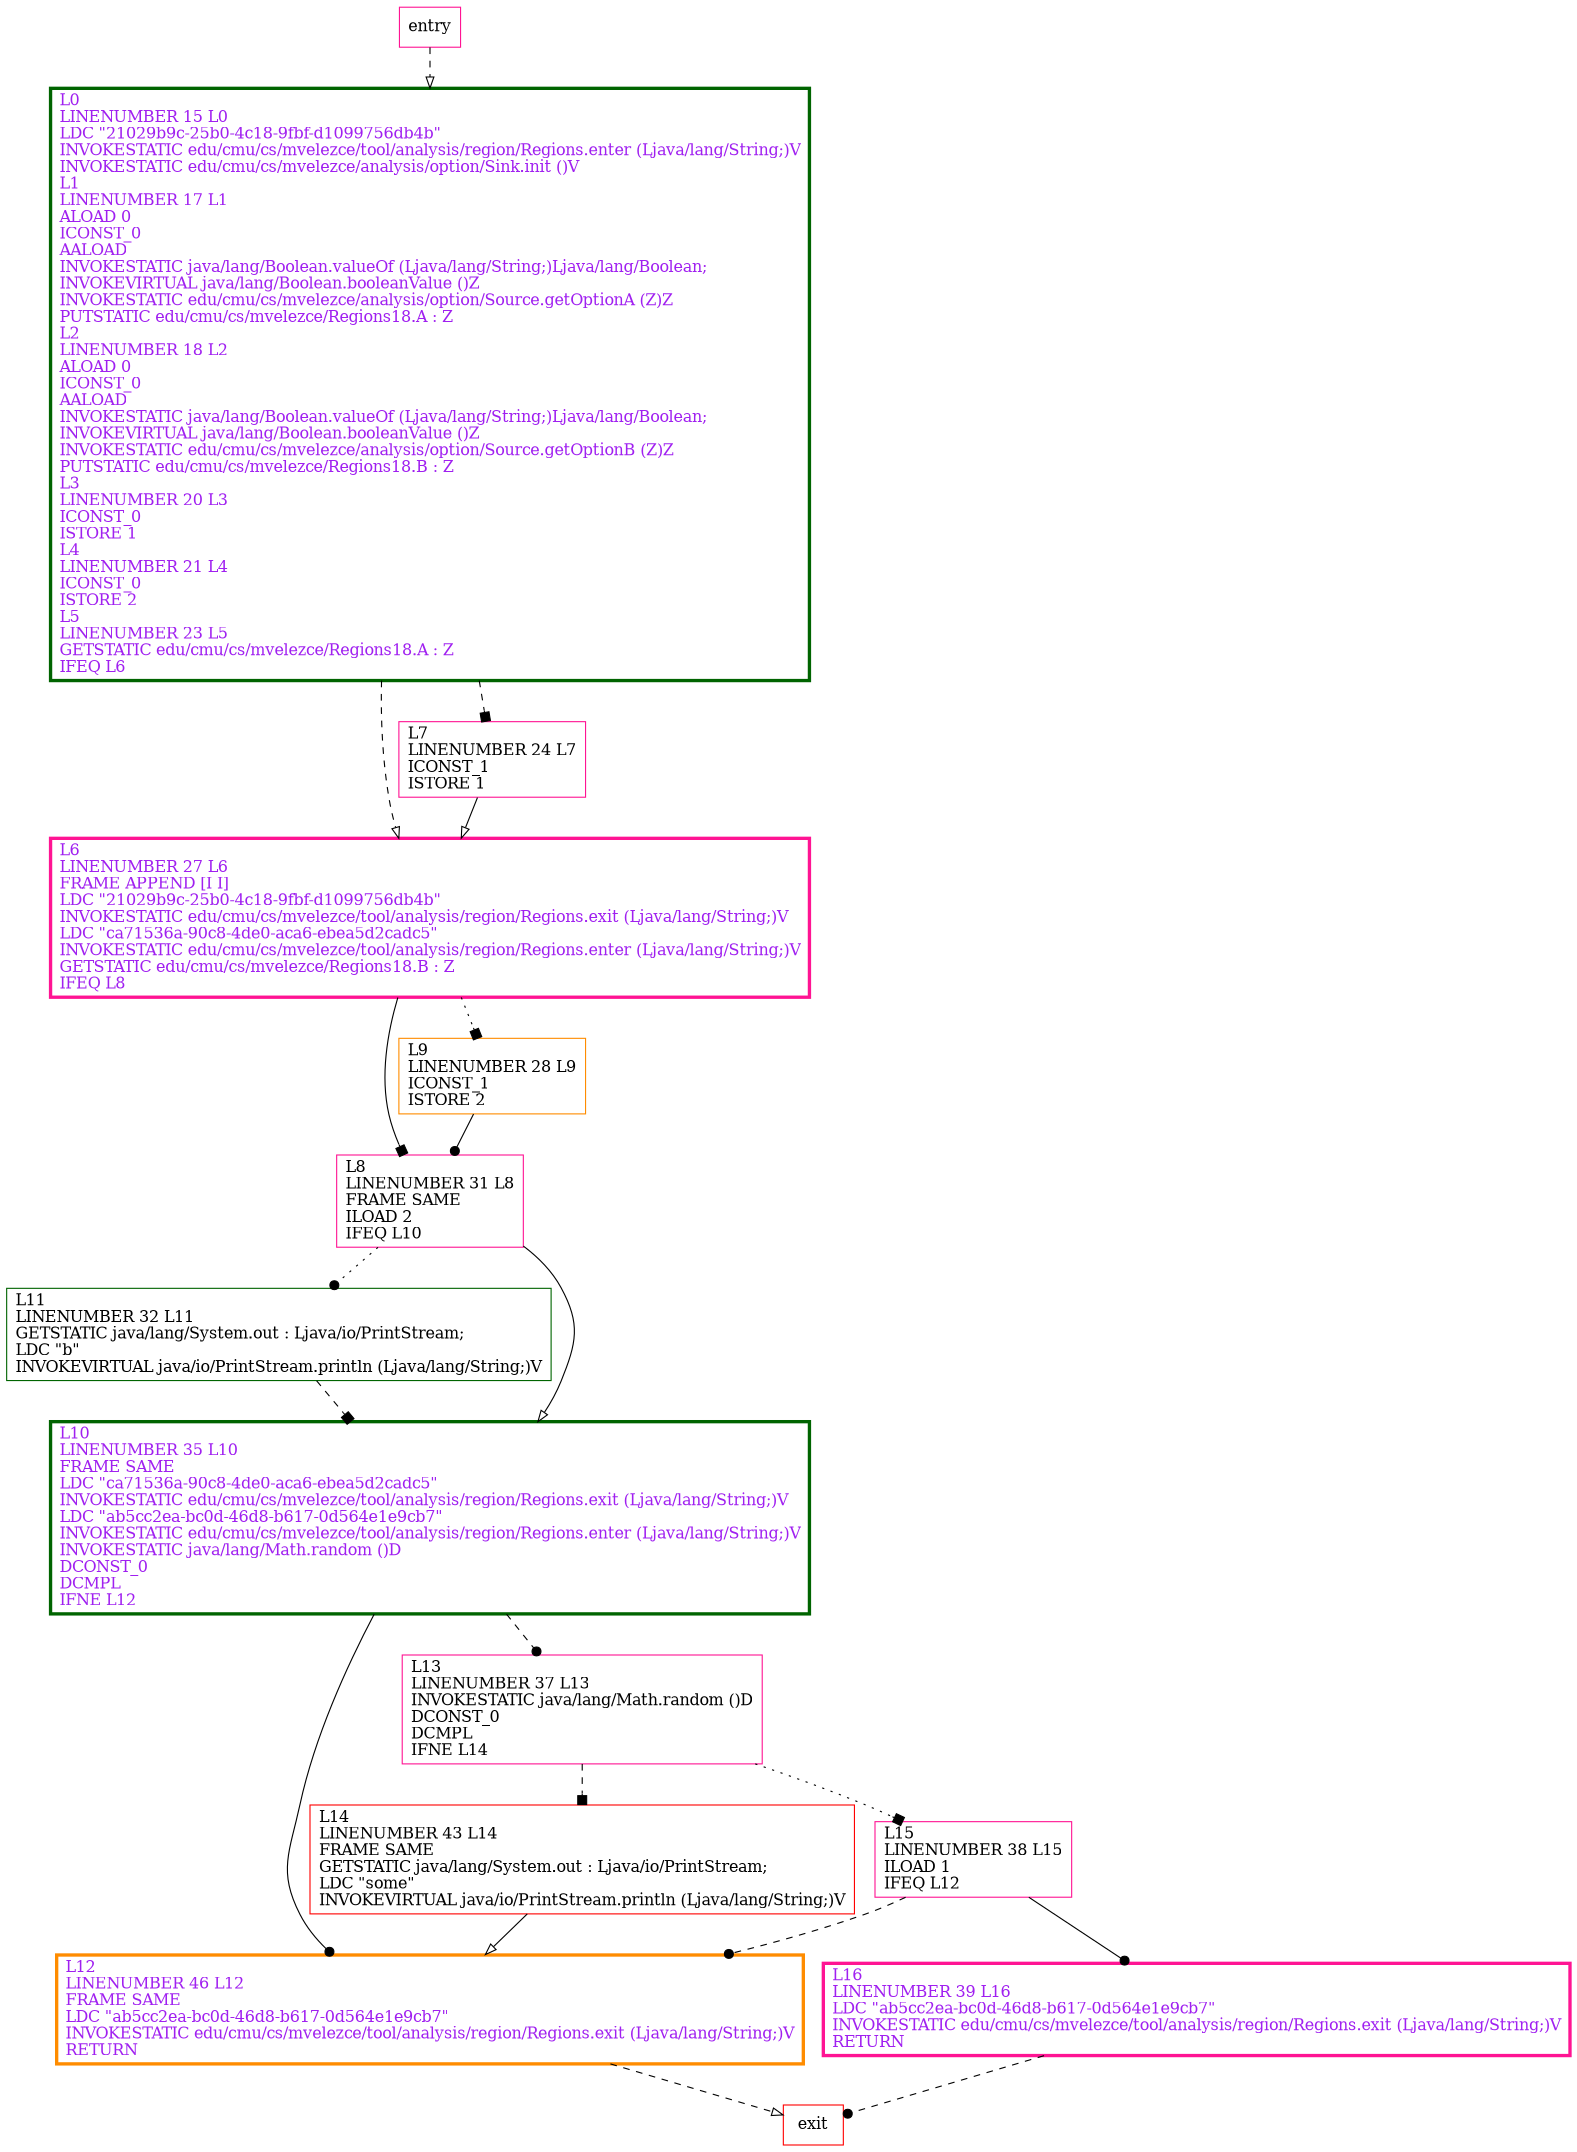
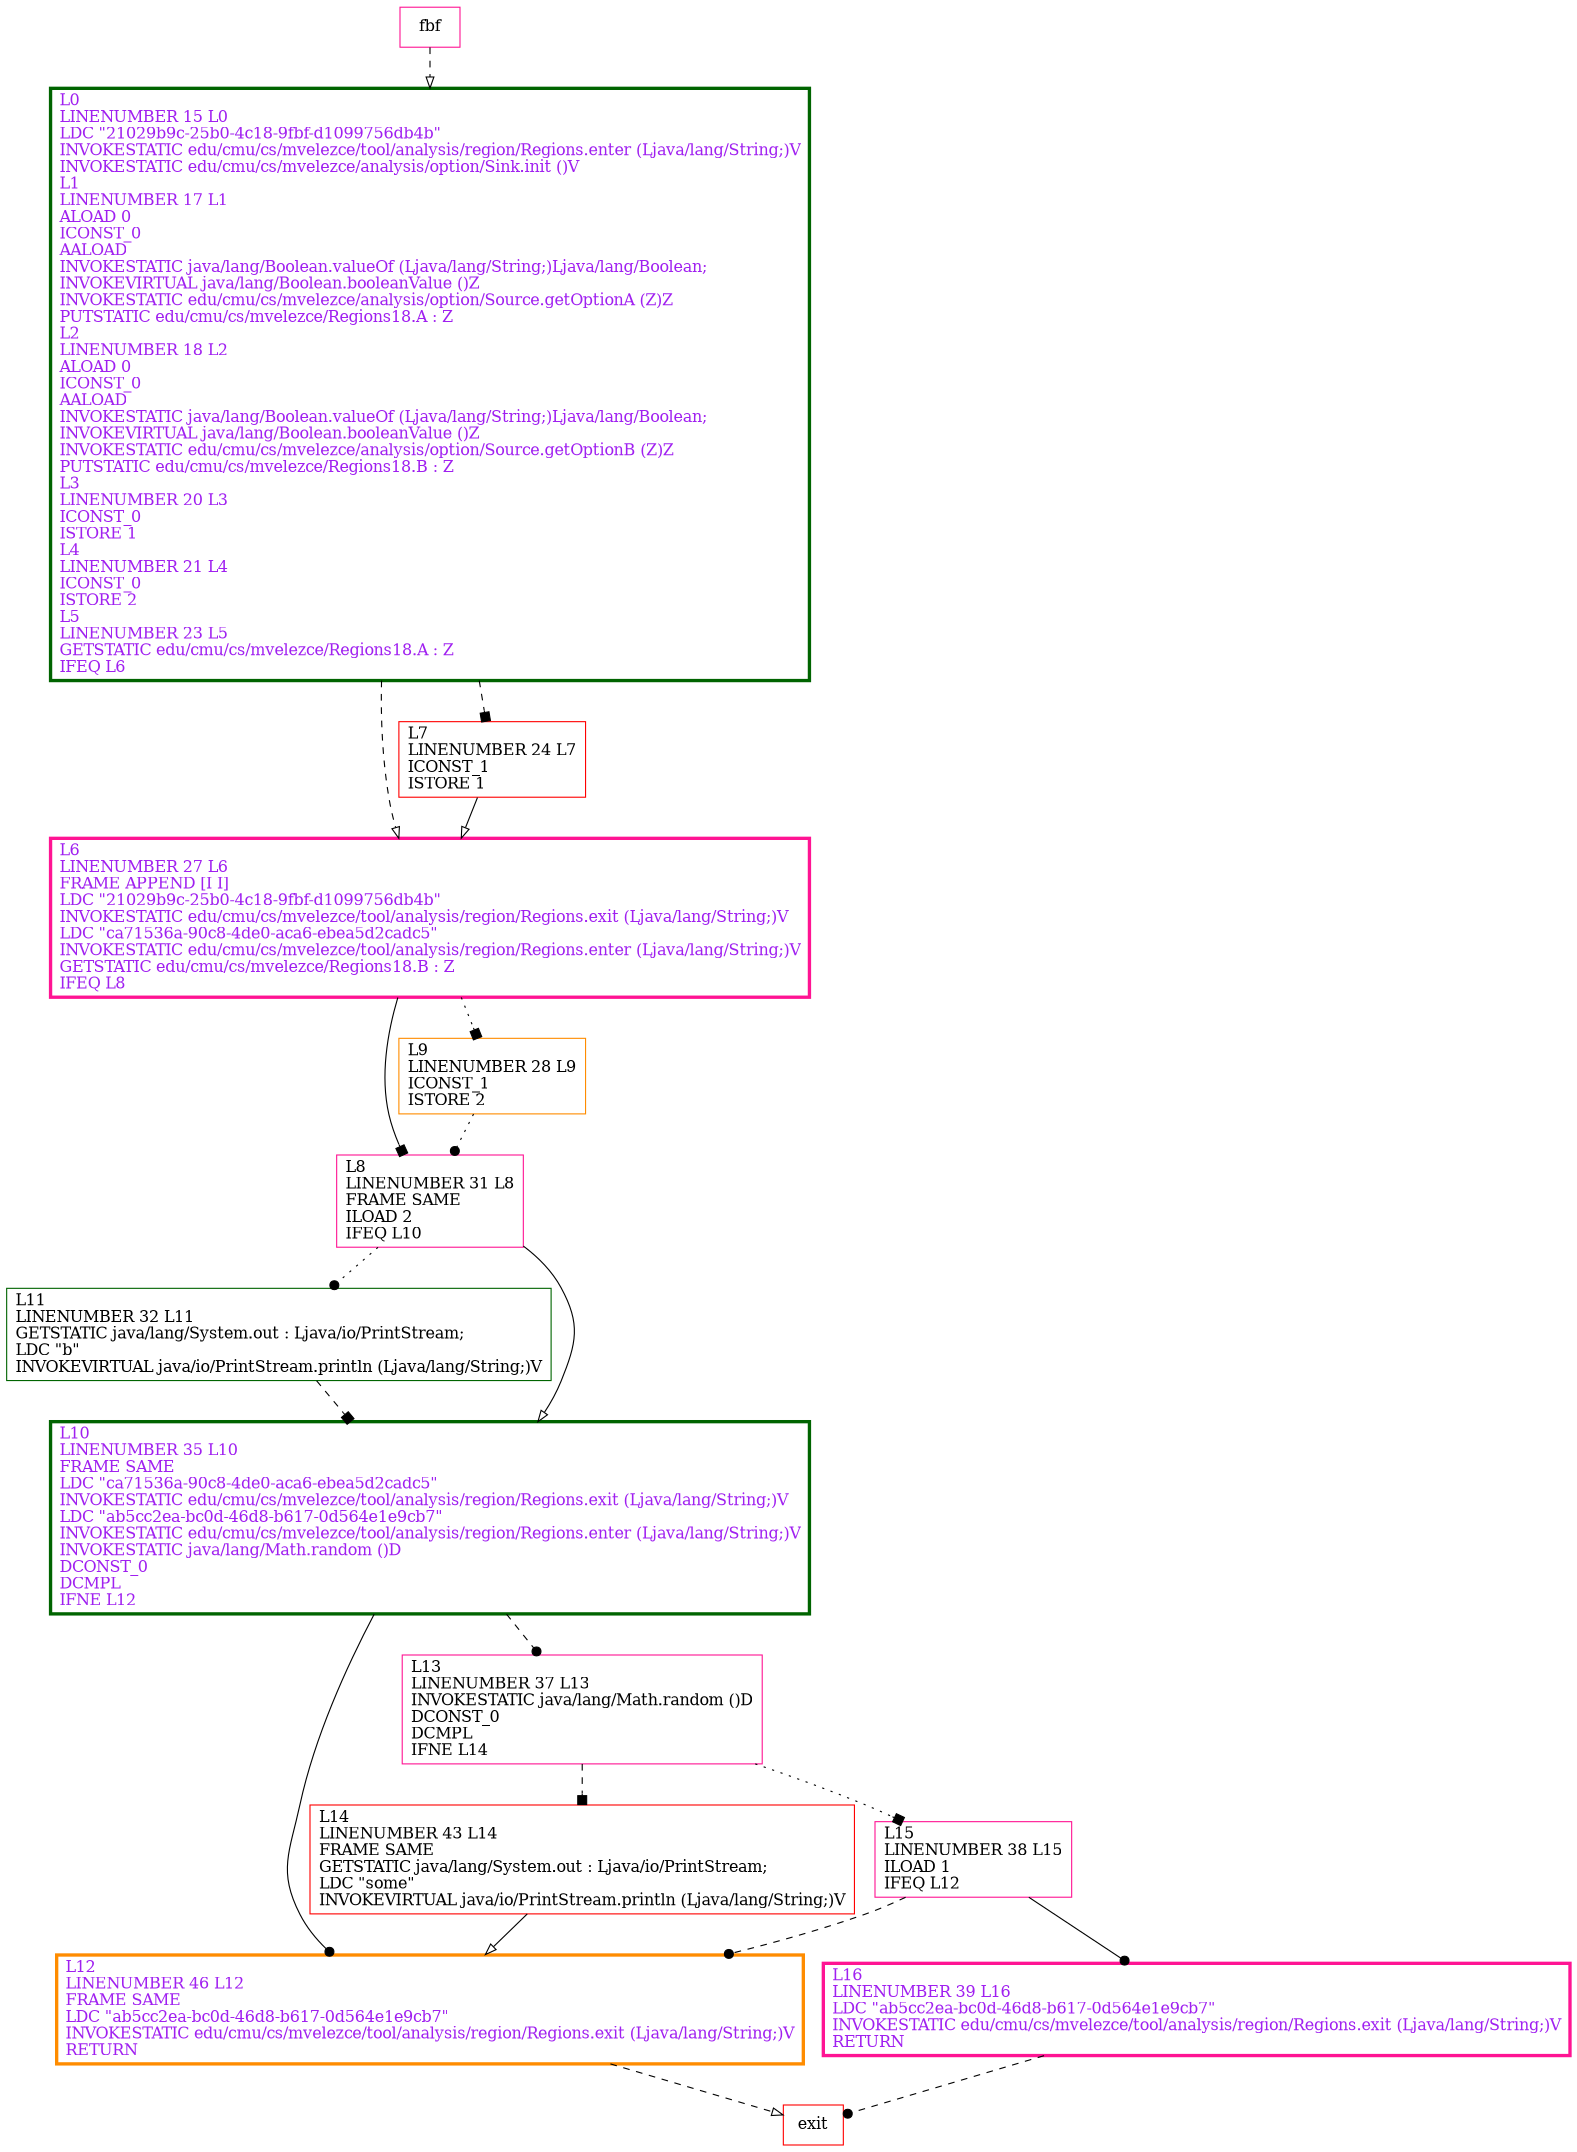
  digraph {
    node [color=deeppink shape=record]
    edge [arrowhead=dot style=dashed]
    n1 [fontcolor=purple label="L6\lLINENUMBER 27 L6\lFRAME APPEND [I I]\lLDC \"21029b9c-25b0-4c18-9fbf-d1099756db4b\"\lINVOKESTATIC edu/cmu/cs/mvelezce/tool/analysis/region/Regions.exit (Ljava/lang/String;)V\lLDC \"ca71536a-90c8-4de0-aca6-ebea5d2cadc5\"\lINVOKESTATIC edu/cmu/cs/mvelezce/tool/analysis/region/Regions.enter (Ljava/lang/String;)V\lGETSTATIC edu/cmu/cs/mvelezce/Regions18.B : Z\lIFEQ L8\l" penwidth=3]
    n2 [label="L8\lLINENUMBER 31 L8\lFRAME SAME\lILOAD 2\lIFEQ L10\l"]
    n3 [color=darkorange label="L9\lLINENUMBER 28 L9\lICONST_1\lISTORE 2\l"]
    n4 [color=darkgreen label="L11\lLINENUMBER 32 L11\lGETSTATIC java/lang/System.out : Ljava/io/PrintStream;\lLDC \"b\"\lINVOKEVIRTUAL java/io/PrintStream.println (Ljava/lang/String;)V\l"]
    n5 [color=darkgreen fontcolor=purple label="L10\lLINENUMBER 35 L10\lFRAME SAME\lLDC \"ca71536a-90c8-4de0-aca6-ebea5d2cadc5\"\lINVOKESTATIC edu/cmu/cs/mvelezce/tool/analysis/region/Regions.exit (Ljava/lang/String;)V\lLDC \"ab5cc2ea-bc0d-46d8-b617-0d564e1e9cb7\"\lINVOKESTATIC edu/cmu/cs/mvelezce/tool/analysis/region/Regions.enter (Ljava/lang/String;)V\lINVOKESTATIC java/lang/Math.random ()D\lDCONST_0\lDCMPL\lIFNE L12\l" penwidth=3]
    n6 [color=darkorange fontcolor=purple label="L12\lLINENUMBER 46 L12\lFRAME SAME\lLDC \"ab5cc2ea-bc0d-46d8-b617-0d564e1e9cb7\"\lINVOKESTATIC edu/cmu/cs/mvelezce/tool/analysis/region/Regions.exit (Ljava/lang/String;)V\lRETURN\l" penwidth=3]
    n7 [label="L13\lLINENUMBER 37 L13\lINVOKESTATIC java/lang/Math.random ()D\lDCONST_0\lDCMPL\lIFNE L14\l"]
    n8 [fontcolor=purple label="L16\lLINENUMBER 39 L16\lLDC \"ab5cc2ea-bc0d-46d8-b617-0d564e1e9cb7\"\lINVOKESTATIC edu/cmu/cs/mvelezce/tool/analysis/region/Regions.exit (Ljava/lang/String;)V\lRETURN\l" penwidth=3]
    exit [color=red]
    n10 [label="L15\lLINENUMBER 38 L15\lILOAD 1\lIFEQ L12\l"]
    n11 [color=red label="L14\lLINENUMBER 43 L14\lFRAME SAME\lGETSTATIC java/lang/System.out : Ljava/io/PrintStream;\lLDC \"some\"\lINVOKEVIRTUAL java/io/PrintStream.println (Ljava/lang/String;)V\l"]
-   n12 [label="L7\lLINENUMBER 24 L7\lICONST_1\lISTORE 1\l"]
+   n12 [color=red label="L7\lLINENUMBER 24 L7\lICONST_1\lISTORE 1\l"]
    n13 [color=darkgreen fontcolor=purple label="L0\lLINENUMBER 15 L0\lLDC \"21029b9c-25b0-4c18-9fbf-d1099756db4b\"\lINVOKESTATIC edu/cmu/cs/mvelezce/tool/analysis/region/Regions.enter (Ljava/lang/String;)V\lINVOKESTATIC edu/cmu/cs/mvelezce/analysis/option/Sink.init ()V\lL1\lLINENUMBER 17 L1\lALOAD 0\lICONST_0\lAALOAD\lINVOKESTATIC java/lang/Boolean.valueOf (Ljava/lang/String;)Ljava/lang/Boolean;\lINVOKEVIRTUAL java/lang/Boolean.booleanValue ()Z\lINVOKESTATIC edu/cmu/cs/mvelezce/analysis/option/Source.getOptionA (Z)Z\lPUTSTATIC edu/cmu/cs/mvelezce/Regions18.A : Z\lL2\lLINENUMBER 18 L2\lALOAD 0\lICONST_0\lAALOAD\lINVOKESTATIC java/lang/Boolean.valueOf (Ljava/lang/String;)Ljava/lang/Boolean;\lINVOKEVIRTUAL java/lang/Boolean.booleanValue ()Z\lINVOKESTATIC edu/cmu/cs/mvelezce/analysis/option/Source.getOptionB (Z)Z\lPUTSTATIC edu/cmu/cs/mvelezce/Regions18.B : Z\lL3\lLINENUMBER 20 L3\lICONST_0\lISTORE 1\lL4\lLINENUMBER 21 L4\lICONST_0\lISTORE 2\lL5\lLINENUMBER 23 L5\lGETSTATIC edu/cmu/cs/mvelezce/Regions18.A : Z\lIFEQ L6\l" penwidth=3]
-   entry
+   entry [label=fbf]
    n1 -> n2 [arrowhead=box style=solid]
    n1 -> n3 [arrowhead=box style=dotted]
    n2 -> n4 [style=dotted]
    n2 -> n5 [arrowhead=onormal style=solid]
-   n3 -> n2 [style=solid]
+   n3 -> n2 [style=dotted]
    n4 -> n5 [arrowhead=box]
    n5 -> n6 [style=solid]
    n5 -> n7
    n6 -> exit [arrowhead=onormal]
    n7 -> n10 [arrowhead=box style=dotted]
    n7 -> n11 [arrowhead=box]
    n8 -> exit
    n10 -> n6
    n10 -> n8 [style=solid]
    n11 -> n6 [arrowhead=onormal style=solid]
    n12 -> n1 [arrowhead=onormal style=solid]
    n13 -> n1 [arrowhead=onormal]
    n13 -> n12 [arrowhead=box]
    entry -> n13 [arrowhead=onormal]
  }
